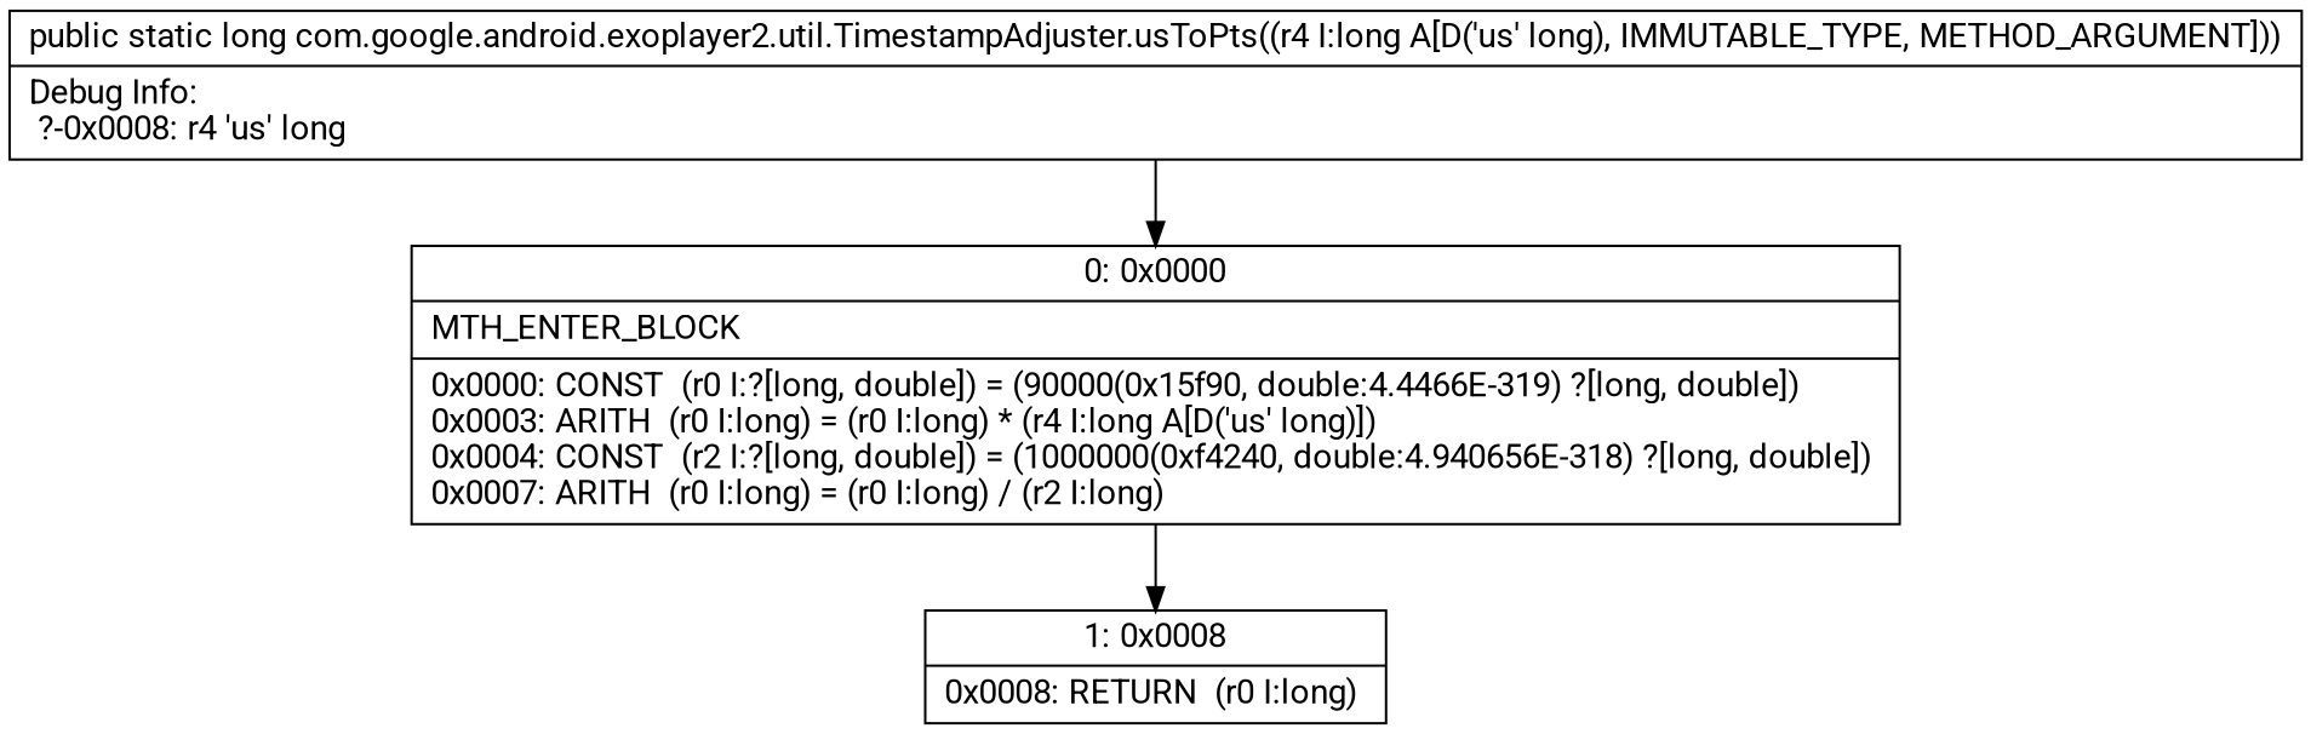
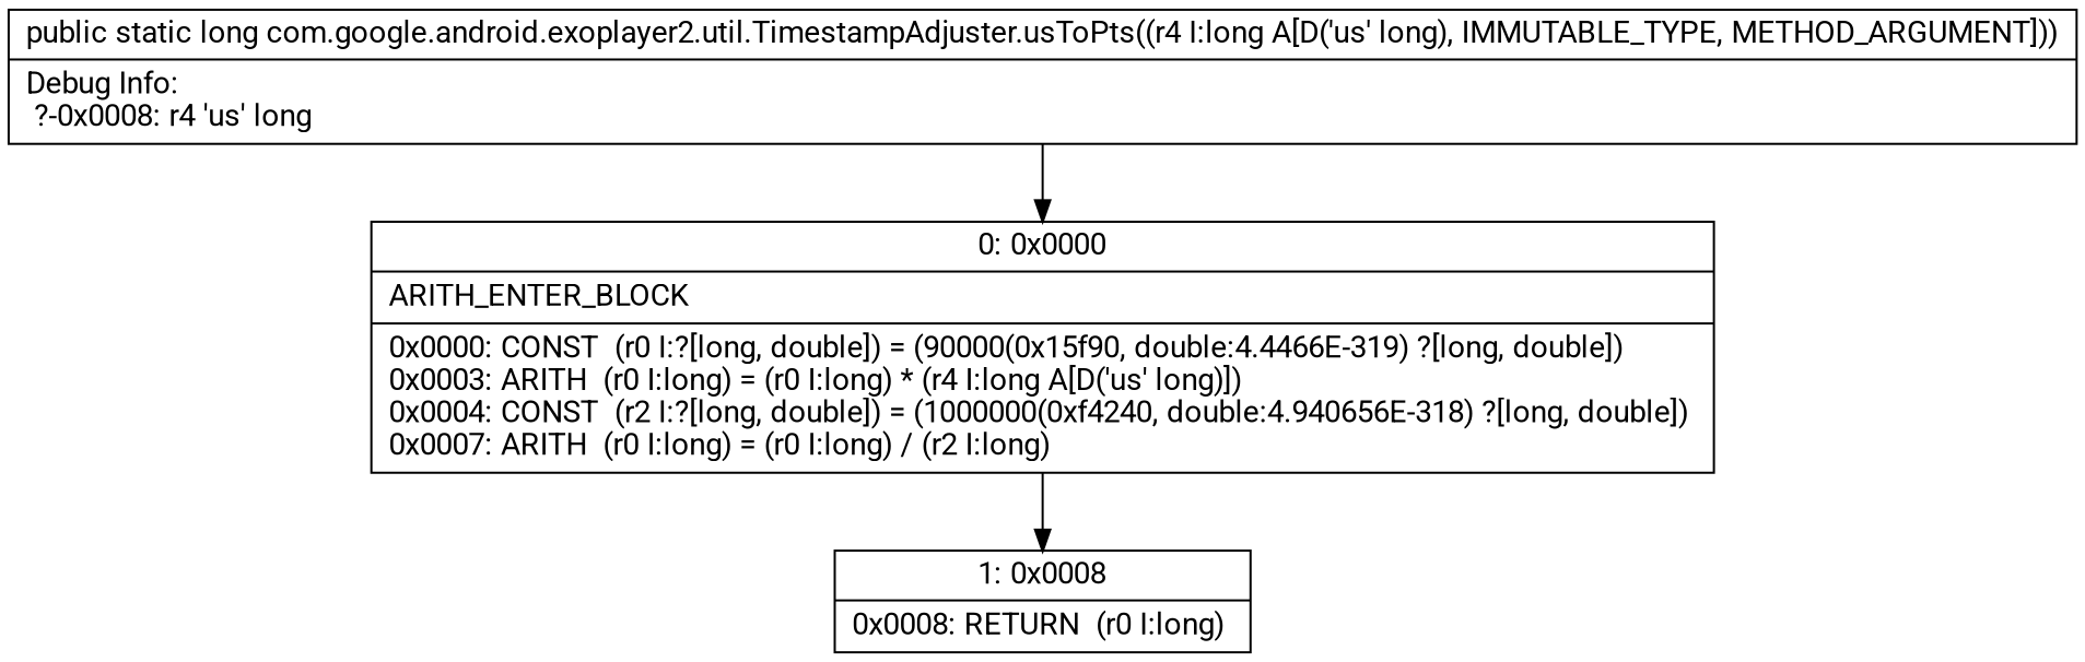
  digraph {
    fontname=Roboto
    node [shape=record fontname=Roboto]
    edge [fontname=Roboto]
-   n1 [label="{0\:\ 0x0000|MTH_ENTER_BLOCK\l|0x0000: CONST  (r0 I:?[long, double]) = (90000(0x15f90, double:4.4466E\-319) ?[long, double]) \l0x0003: ARITH  (r0 I:long) = (r0 I:long) * (r4 I:long A[D('us' long)]) \l0x0004: CONST  (r2 I:?[long, double]) = (1000000(0xf4240, double:4.940656E\-318) ?[long, double]) \l0x0007: ARITH  (r0 I:long) = (r0 I:long) \/ (r2 I:long) \l}"]
+   n1 [label="{0\:\ 0x0000|ARITH_ENTER_BLOCK\l|0x0000: CONST  (r0 I:?[long, double]) = (90000(0x15f90, double:4.4466E\-319) ?[long, double]) \l0x0003: ARITH  (r0 I:long) = (r0 I:long) * (r4 I:long A[D('us' long)]) \l0x0004: CONST  (r2 I:?[long, double]) = (1000000(0xf4240, double:4.940656E\-318) ?[long, double]) \l0x0007: ARITH  (r0 I:long) = (r0 I:long) \/ (r2 I:long) \l}"]
    n2 [label="{1\:\ 0x0008|0x0008: RETURN  (r0 I:long) \l}"]
    n3 [label="{public static long com.google.android.exoplayer2.util.TimestampAdjuster.usToPts((r4 I:long A[D('us' long), IMMUTABLE_TYPE, METHOD_ARGUMENT]))  | Debug Info:\l  ?\-0x0008: r4 'us' long\l}"]
    n1 -> n2
    n3 -> n1
  }
